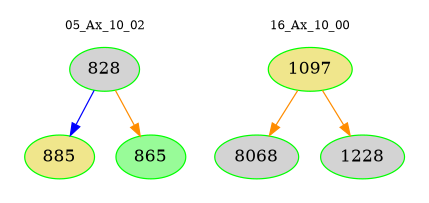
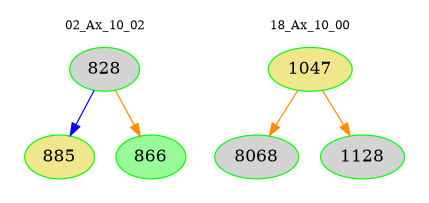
  digraph {
    node [color=green fillcolor=lightgrey style=filled]
    edge [color=darkorange]
    n1 [label=828]
    n2 [fillcolor=khaki label=885]
-   n3 [fillcolor=palegreen label=865]
-   n4 [fillcolor=khaki label=1097]
+   n3 [fillcolor=palegreen label=866]
+   n4 [fillcolor=khaki label=1047]
    n5 [label=8068]
-   n6 [label=1228]
+   n6 [label=1128]
    subgraph cluster_1 {
      color=white
      fontsize=10
-     label="05_Ax_10_02"
+     label="02_Ax_10_02"
      n1
      n2
      n3
    }
    subgraph cluster_2 {
      color=white
      fontsize=10
-     label="16_Ax_10_00"
+     label="18_Ax_10_00"
      n4
      n5
      n6
    }
    n1 -> n2 [color=blue]
    n1 -> n3
    n4 -> n5
    n4 -> n6
  }
